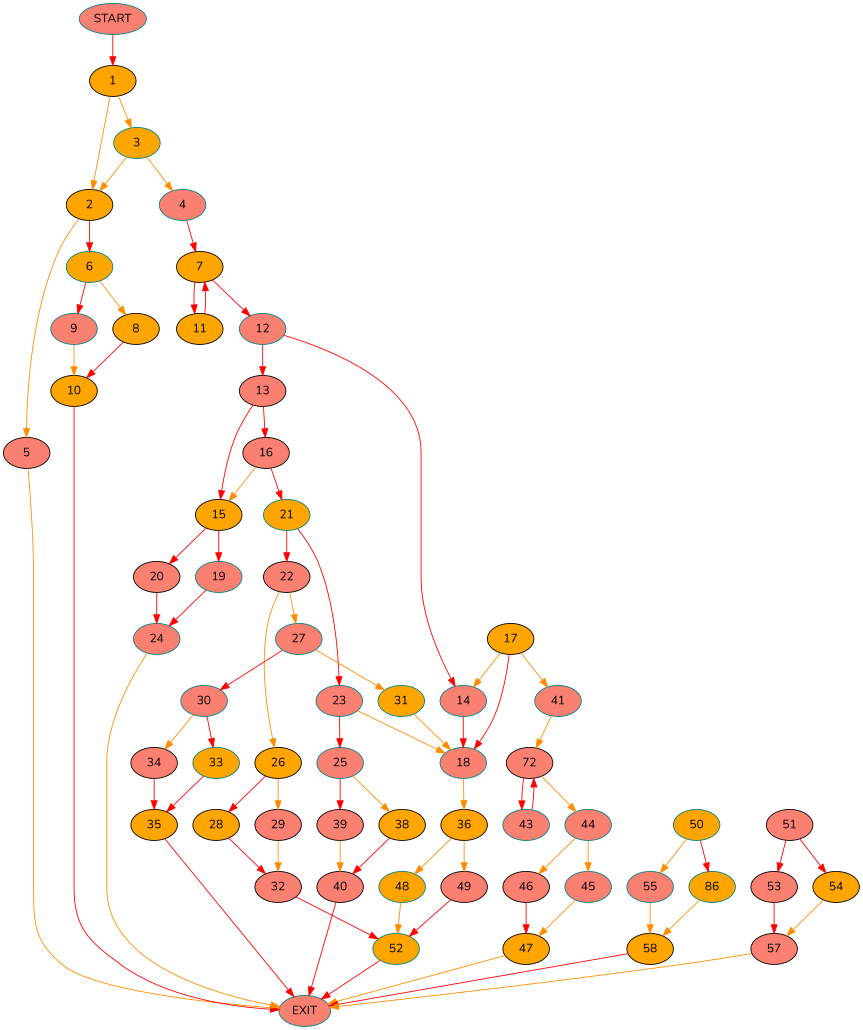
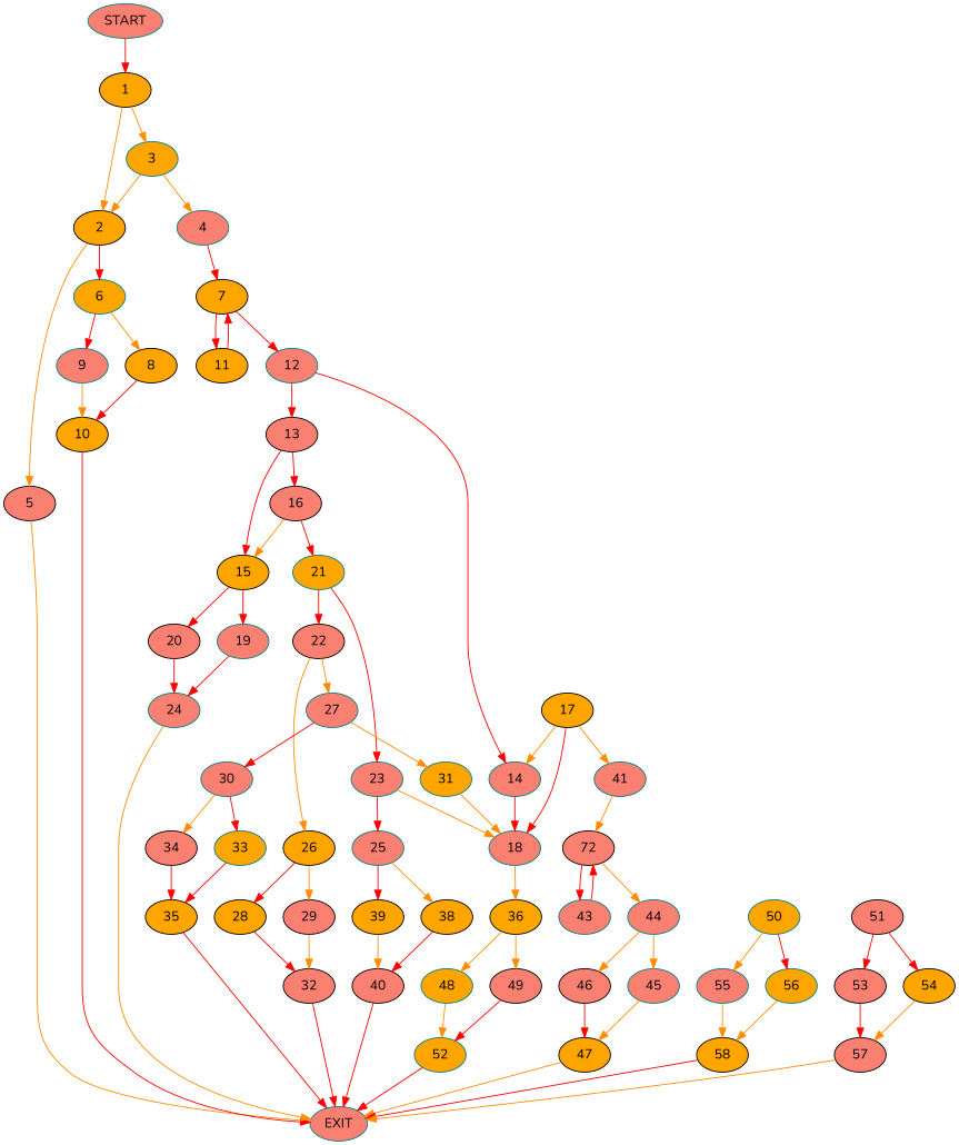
  digraph {
    fontname=Nunito
    node [color=black fillcolor=salmon fontname=Nunito style=filled]
    edge [color=red fontname=Nunito]
    n1 [color=teal label=START]
    1 [fillcolor=orange]
    2 [fillcolor=orange]
    3 [color=teal fillcolor=orange]
    n5 [color=teal label=EXIT]
    5
    6 [color=teal fillcolor=orange]
    4 [color=teal]
    8 [fillcolor=orange]
    9 [color=teal]
    7 [fillcolor=orange]
    11 [fillcolor=orange]
    12 [color=teal]
    10 [fillcolor=orange]
    13
    14 [color=teal]
    15 [fillcolor=orange]
    16
    18 [color=teal]
    19 [color=teal]
    20
    21 [color=teal fillcolor=orange]
    17 [fillcolor=orange]
    41 [color=teal]
    36 [fillcolor=orange]
    24 [color=teal]
    22
    23 [color=teal]
    n29 [label=72]
    48 [color=teal fillcolor=orange]
    49
    26 [fillcolor=orange]
    27 [color=teal]
    25 [color=teal]
    28 [fillcolor=orange]
    29
    30 [color=teal]
    31 [color=teal fillcolor=orange]
    38 [fillcolor=orange]
-   39
+   39 [fillcolor=orange]
    40
    32
    33 [color=teal fillcolor=orange]
    34
    35 [fillcolor=orange]
    52 [color=teal fillcolor=orange]
    50 [color=teal fillcolor=orange]
    55 [color=teal]
-   56 [color=teal fillcolor=orange label=86]
+   56 [color=teal fillcolor=orange]
    51
    53
    54 [fillcolor=orange]
    43 [color=teal]
    44 [color=teal]
    45 [color=teal]
    46
    47 [fillcolor=orange]
    58 [fillcolor=orange]
    57
    n1 -> 1
    1 -> 2 [color=darkorange]
    1 -> 3 [color=darkorange]
    2 -> 5 [color=darkorange]
    2 -> 6
    3 -> 2 [color=darkorange]
    3 -> 4 [color=darkorange]
    5 -> n5 [color=darkorange]
    6 -> 8 [color=darkorange]
    6 -> 9
    4 -> 7
    8 -> 10
    9 -> 10 [color=darkorange]
    7 -> 11
    7 -> 12
    11 -> 7
    12 -> 13
    12 -> 14
    10 -> n5
    13 -> 15
    13 -> 16
    14 -> 18
    15 -> 19
    15 -> 20
    16 -> 15 [color=darkorange]
    16 -> 21
    18 -> 36 [color=darkorange]
    19 -> 24
    20 -> 24
    21 -> 22
    21 -> 23
    17 -> 14 [color=darkorange]
    17 -> 18
    17 -> 41 [color=darkorange]
    41 -> n29 [color=darkorange]
    36 -> 48 [color=darkorange]
    36 -> 49 [color=darkorange]
    24 -> n5 [color=darkorange]
    22 -> 26 [color=darkorange]
    22 -> 27 [color=darkorange]
    23 -> 18 [color=darkorange]
    23 -> 25
    n29 -> 43
    n29 -> 44 [color=darkorange]
    48 -> 52 [color=darkorange]
    49 -> 52
    26 -> 28
    26 -> 29 [color=darkorange]
    27 -> 30
    27 -> 31 [color=darkorange]
    25 -> 38 [color=darkorange]
    25 -> 39
    28 -> 32
    29 -> 32 [color=darkorange]
    30 -> 33
    30 -> 34 [color=darkorange]
    31 -> 18 [color=darkorange]
    38 -> 40
    39 -> 40 [color=darkorange]
    40 -> n5
-   32 -> 52
+   32 -> n5
    33 -> 35
    34 -> 35
    35 -> n5
    52 -> n5
    50 -> 55 [color=darkorange]
    50 -> 56
    55 -> 58 [color=darkorange]
    56 -> 58 [color=darkorange]
    51 -> 53
    51 -> 54
    53 -> 57
    54 -> 57 [color=darkorange]
    43 -> n29
    44 -> 45 [color=darkorange]
    44 -> 46 [color=darkorange]
    45 -> 47 [color=darkorange]
    46 -> 47
    47 -> n5 [color=darkorange]
    58 -> n5
    57 -> n5 [color=darkorange]
  }
